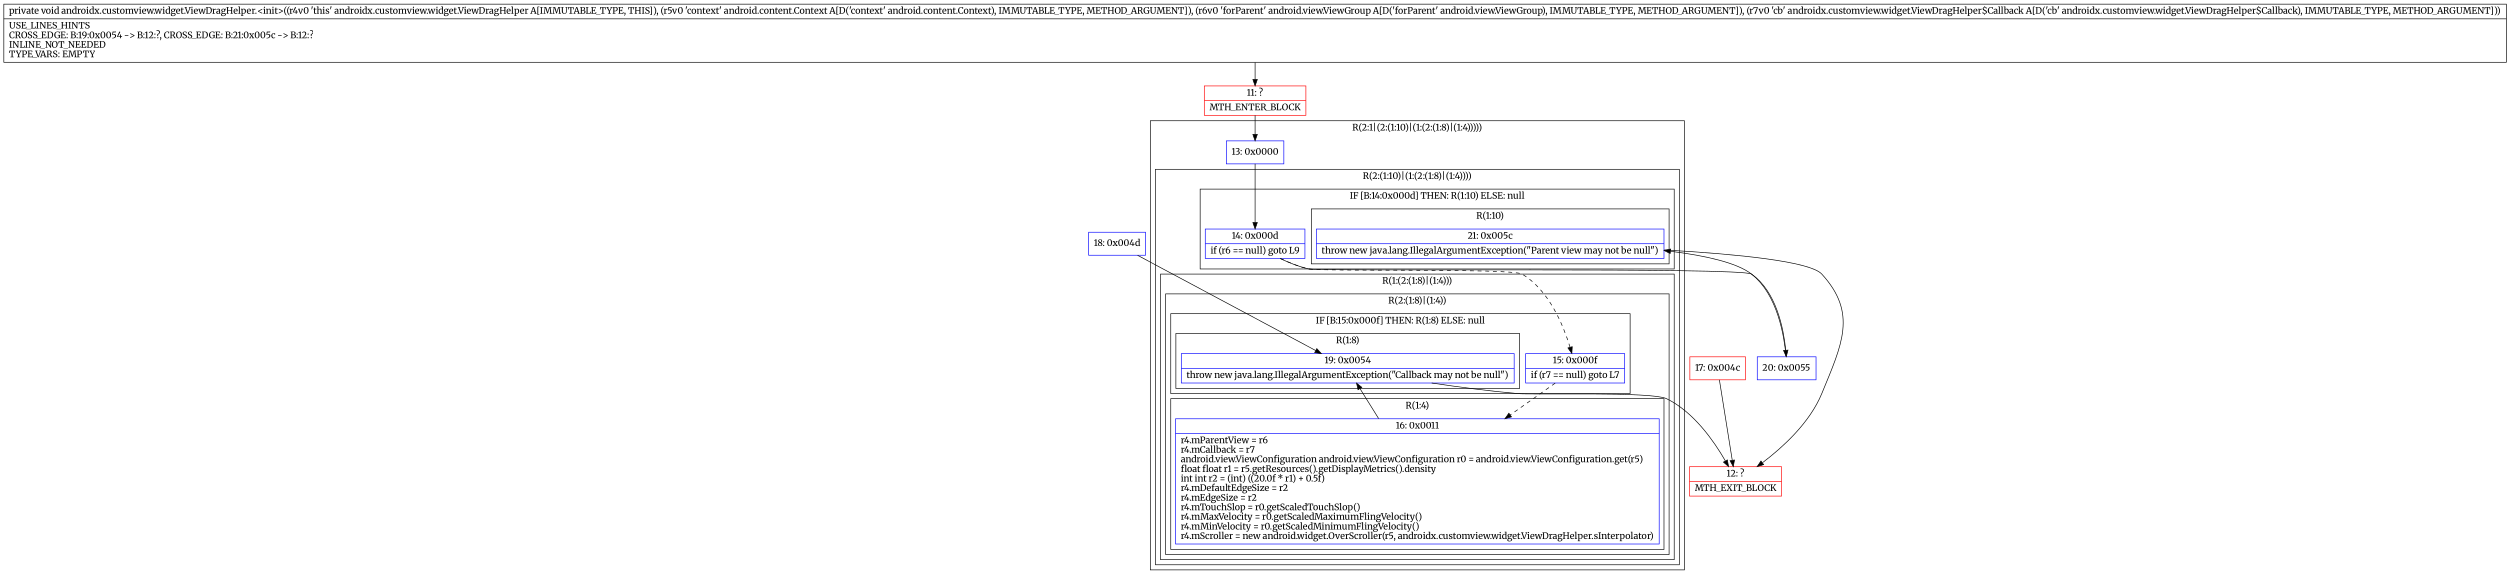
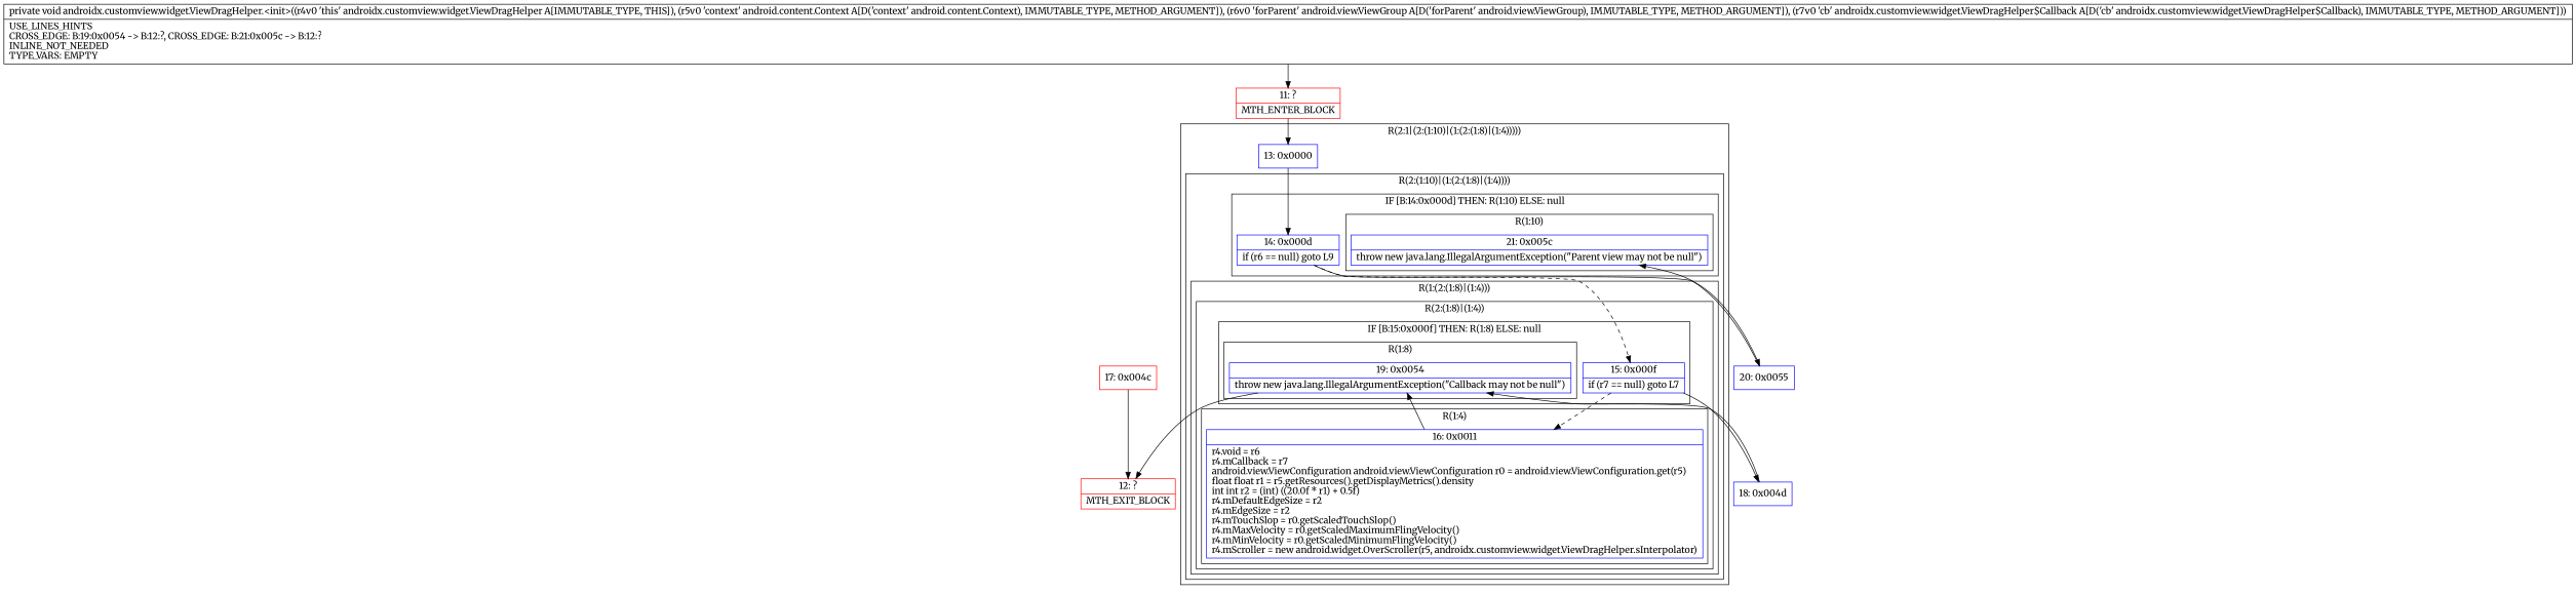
  digraph {
    fontname=Merriweather
    node [color=blue fontname=Merriweather shape=record]
    edge [fontname=Merriweather]
    n1 [label="{21\:\ 0x005c|throw new java.lang.IllegalArgumentException(\"Parent view may not be null\")\l}"]
    n2 [label="{14\:\ 0x000d|if (r6 == null) goto L9\l}"]
    n3 [label="{19\:\ 0x0054|throw new java.lang.IllegalArgumentException(\"Callback may not be null\")\l}"]
    n4 [label="{15\:\ 0x000f|if (r7 == null) goto L7\l}"]
-   n5 [label="{16\:\ 0x0011|r4.mParentView = r6\lr4.mCallback = r7\landroid.view.ViewConfiguration android.view.ViewConfiguration r0 = android.view.ViewConfiguration.get(r5)\lfloat float r1 = r5.getResources().getDisplayMetrics().density\lint int r2 = (int) ((20.0f * r1) + 0.5f)\lr4.mDefaultEdgeSize = r2\lr4.mEdgeSize = r2\lr4.mTouchSlop = r0.getScaledTouchSlop()\lr4.mMaxVelocity = r0.getScaledMaximumFlingVelocity()\lr4.mMinVelocity = r0.getScaledMinimumFlingVelocity()\lr4.mScroller = new android.widget.OverScroller(r5, androidx.customview.widget.ViewDragHelper.sInterpolator)\l}"]
+   n5 [label="{16\:\ 0x0011|r4.void = r6\lr4.mCallback = r7\landroid.view.ViewConfiguration android.view.ViewConfiguration r0 = android.view.ViewConfiguration.get(r5)\lfloat float r1 = r5.getResources().getDisplayMetrics().density\lint int r2 = (int) ((20.0f * r1) + 0.5f)\lr4.mDefaultEdgeSize = r2\lr4.mEdgeSize = r2\lr4.mTouchSlop = r0.getScaledTouchSlop()\lr4.mMaxVelocity = r0.getScaledMaximumFlingVelocity()\lr4.mMinVelocity = r0.getScaledMinimumFlingVelocity()\lr4.mScroller = new android.widget.OverScroller(r5, androidx.customview.widget.ViewDragHelper.sInterpolator)\l}"]
    n6 [label="{13\:\ 0x0000}"]
    n7 [color=red label="{12\:\ ?|MTH_EXIT_BLOCK\l}"]
    n8 [label="{20\:\ 0x0055}"]
    n9 [label="{18\:\ 0x004d}"]
    n10 [color=red label="{17\:\ 0x004c}"]
    n11 [color=red label="{11\:\ ?|MTH_ENTER_BLOCK\l}"]
    n12 [label="{private void androidx.customview.widget.ViewDragHelper.\<init\>((r4v0 'this' androidx.customview.widget.ViewDragHelper A[IMMUTABLE_TYPE, THIS]), (r5v0 'context' android.content.Context A[D('context' android.content.Context), IMMUTABLE_TYPE, METHOD_ARGUMENT]), (r6v0 'forParent' android.view.ViewGroup A[D('forParent' android.view.ViewGroup), IMMUTABLE_TYPE, METHOD_ARGUMENT]), (r7v0 'cb' androidx.customview.widget.ViewDragHelper$Callback A[D('cb' androidx.customview.widget.ViewDragHelper$Callback), IMMUTABLE_TYPE, METHOD_ARGUMENT]))  | USE_LINES_HINTS\lCROSS_EDGE: B:19:0x0054 \-\> B:12:?, CROSS_EDGE: B:21:0x005c \-\> B:12:?\lINLINE_NOT_NEEDED\lTYPE_VARS: EMPTY\l}" color=""]
    subgraph cluster_1 {
      label="R(2:1|(2:(1:10)|(1:(2:(1:8)|(1:4)))))"
      n6
      subgraph cluster_2 {
        label="R(2:(1:10)|(1:(2:(1:8)|(1:4))))"
        subgraph cluster_3 {
          label="IF [B:14:0x000d] THEN: R(1:10) ELSE: null"
          n2
          subgraph cluster_4 {
            label="R(1:10)"
            n1
          }
        }
        subgraph cluster_5 {
          label="R(1:(2:(1:8)|(1:4)))"
          subgraph cluster_6 {
            label="R(2:(1:8)|(1:4))"
            subgraph cluster_7 {
              label="IF [B:15:0x000f] THEN: R(1:8) ELSE: null"
              n4
              subgraph cluster_8 {
                label="R(1:8)"
                n3
              }
            }
            subgraph cluster_9 {
              label="R(1:4)"
              n5
            }
          }
        }
      }
    }
-   n1 -> n7
    n2 -> n4 [style=dashed]
    n2 -> n8
    n3 -> n7
    n4 -> n5 [style=dashed]
+   n4 -> n9
    n5 -> n3
    n6 -> n2
    n8 -> n1
    n9 -> n3
    n10 -> n7
    n11 -> n6
    n12 -> n11
  }
